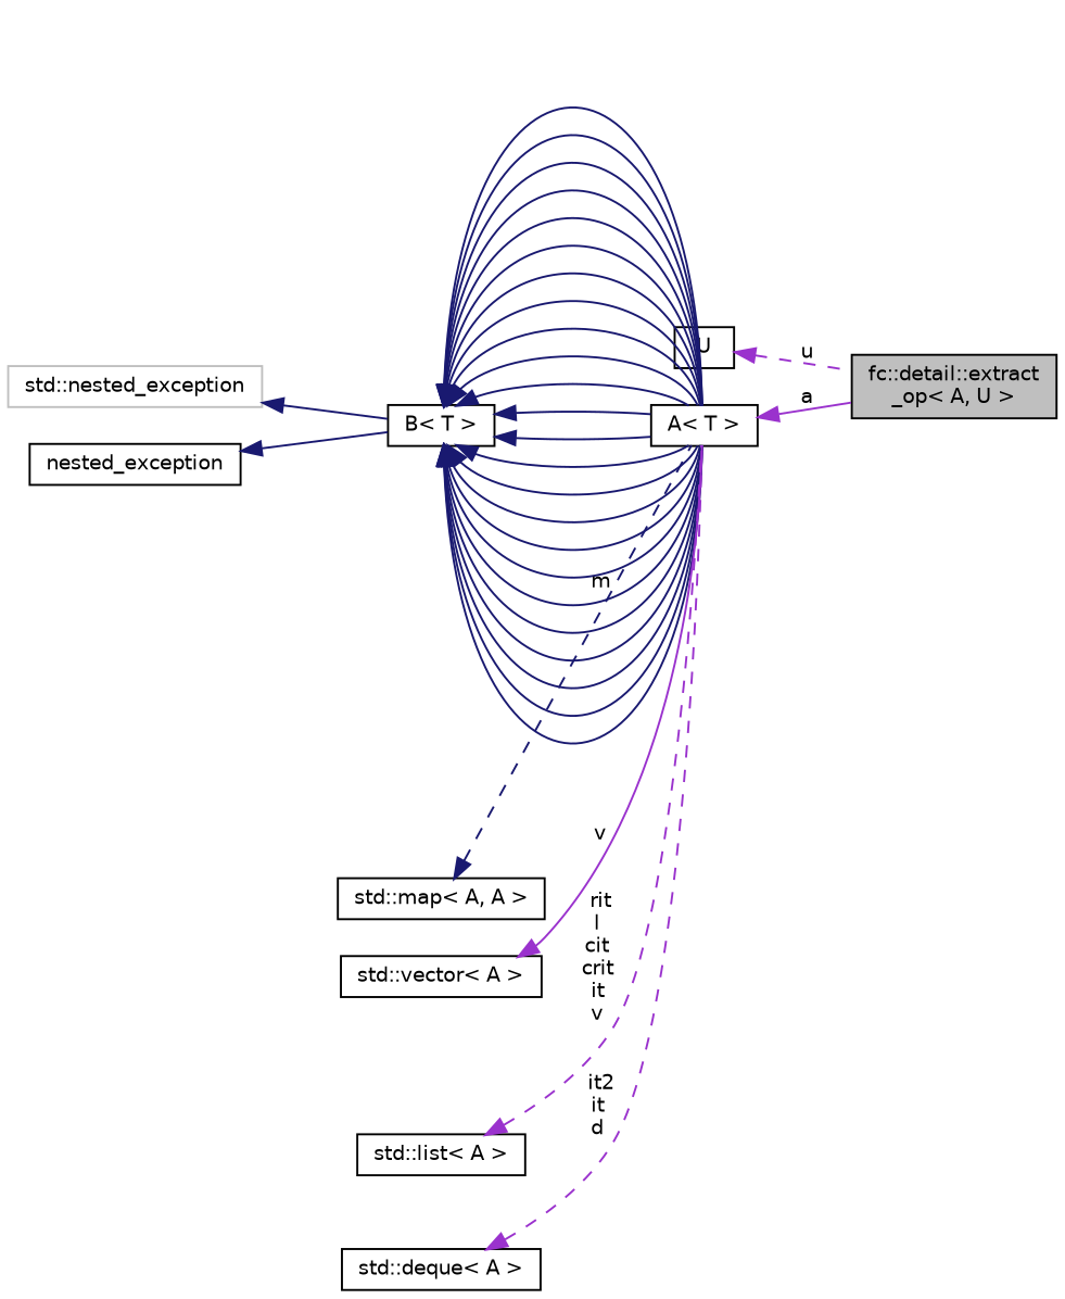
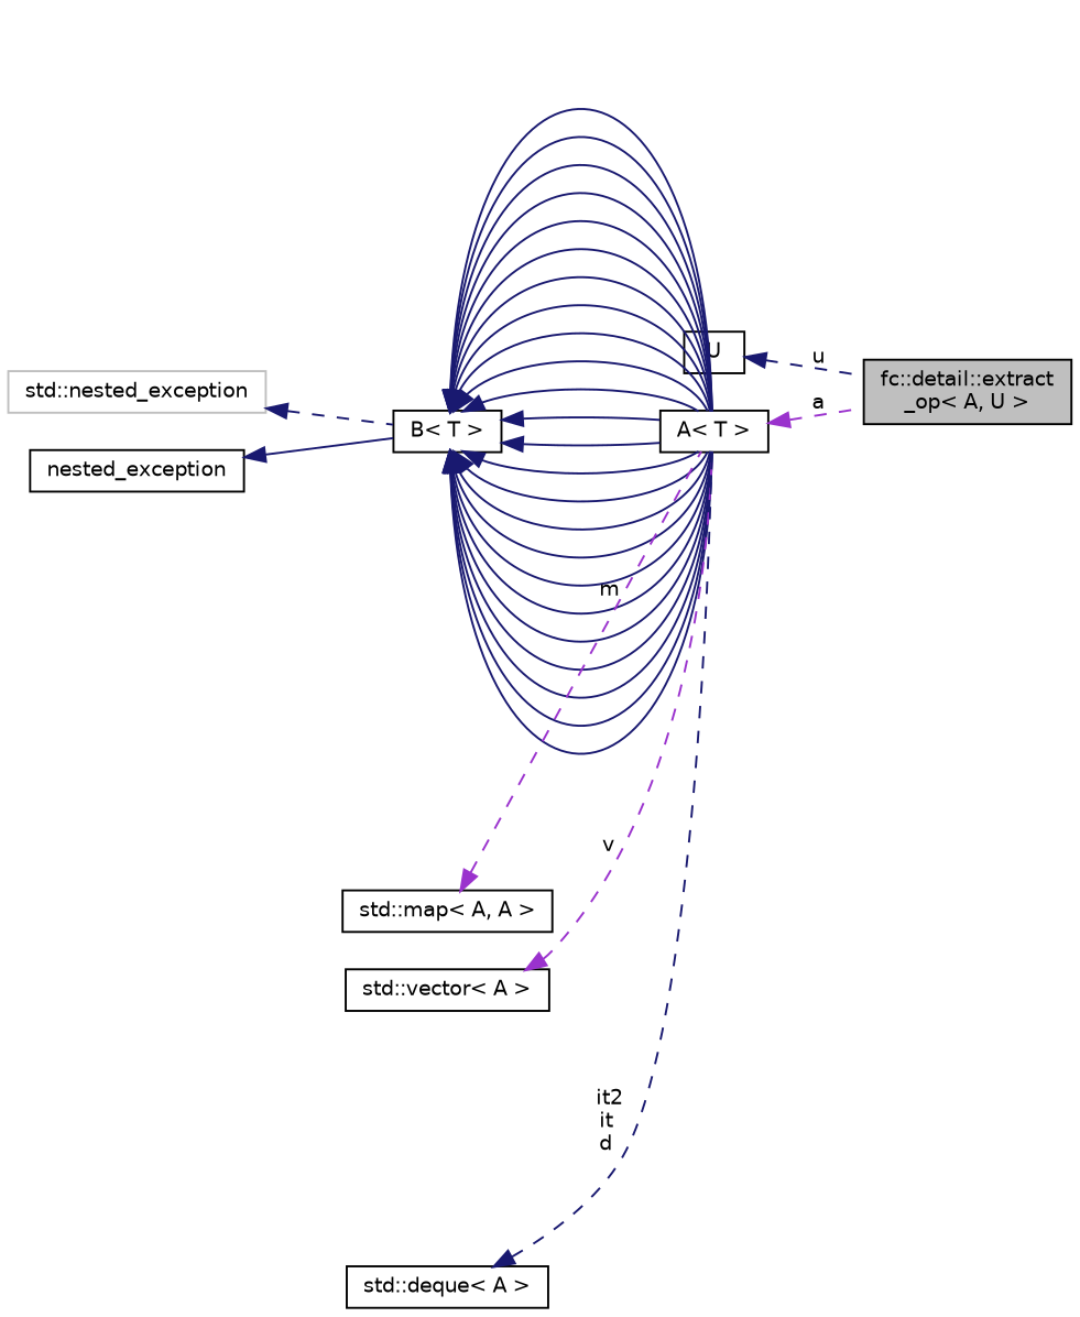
  digraph {
    rankdir=LR
    node [color=black fillcolor=white fontname=Helvetica fontsize=10 shape=record style=filled]
    edge [color=midnightblue dir=back fontname=Helvetica fontsize=10 labelfontname=Helvetica labelfontsize=10 style=solid]
    n1 [fillcolor=grey75 fontcolor=black height=0.2 label="fc::detail::extract\l_op\< A, U \>" width=0.4]
    n2 [height=0.2 label=U width=0.4]
    n3 [height=0.2 label="A\< T \>" width=0.4]
    n4 [height=0.2 label="B\< T \>" width=0.4]
    n5 [color=grey75 height=0.2 label="std::nested_exception" width=0.4]
    n6 [height=0.2 label=nested_exception width=0.4]
    n7 [height=0.2 label="std::map\< A, A \>" width=0.4]
    n8 [height=0.2 label="std::vector\< A \>" width=0.4]
-   n9 [height=0.2 label="std::list\< A \>" width=0.4]
    n10 [height=0.2 label="std::deque\< A \>" width=0.4]
-   n2 -> n1 [color=darkorchid3 label=" u" style=dashed]
-   n3 -> n1 [color=darkorchid3 label=" a"]
+   n2 -> n1 [label=" u" style=dashed]
+   n3 -> n1 [color=darkorchid3 label=" a" style=dashed]
    n4 -> n3
    n4 -> n3
    n4 -> n3
    n4 -> n3
    n4 -> n3
    n4 -> n3
    n4 -> n3
    n4 -> n3
    n4 -> n3
    n4 -> n3
    n4 -> n3
    n4 -> n3
    n4 -> n3
    n4 -> n3
    n4 -> n3
    n4 -> n3
    n4 -> n3
    n4 -> n3
    n4 -> n3
    n4 -> n3
    n4 -> n3
    n4 -> n3
    n4 -> n3
    n4 -> n3
-   n5 -> n4
+   n5 -> n4 [style=dashed]
    n6 -> n4
-   n7 -> n3 [label=" m" style=dashed]
-   n8 -> n3 [color=darkorchid3 label=" v"]
-   n9 -> n3 [color=darkorchid3 label=" rit\nl\ncit\ncrit\nit\nv" style=dashed]
-   n10 -> n3 [color=darkorchid3 label=" it2\nit\nd" style=dashed]
+   n7 -> n3 [color=darkorchid3 label=" m" style=dashed]
+   n8 -> n3 [color=darkorchid3 label=" v" style=dashed]
+   n10 -> n3 [label=" it2\nit\nd" style=dashed]
  }
